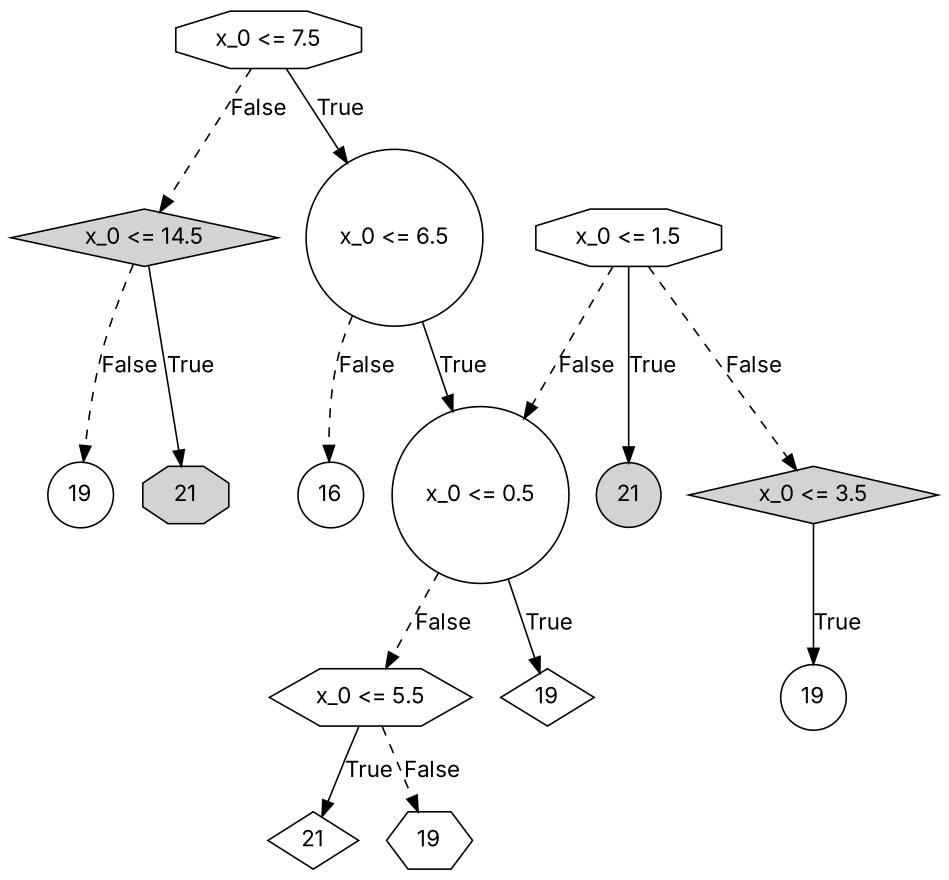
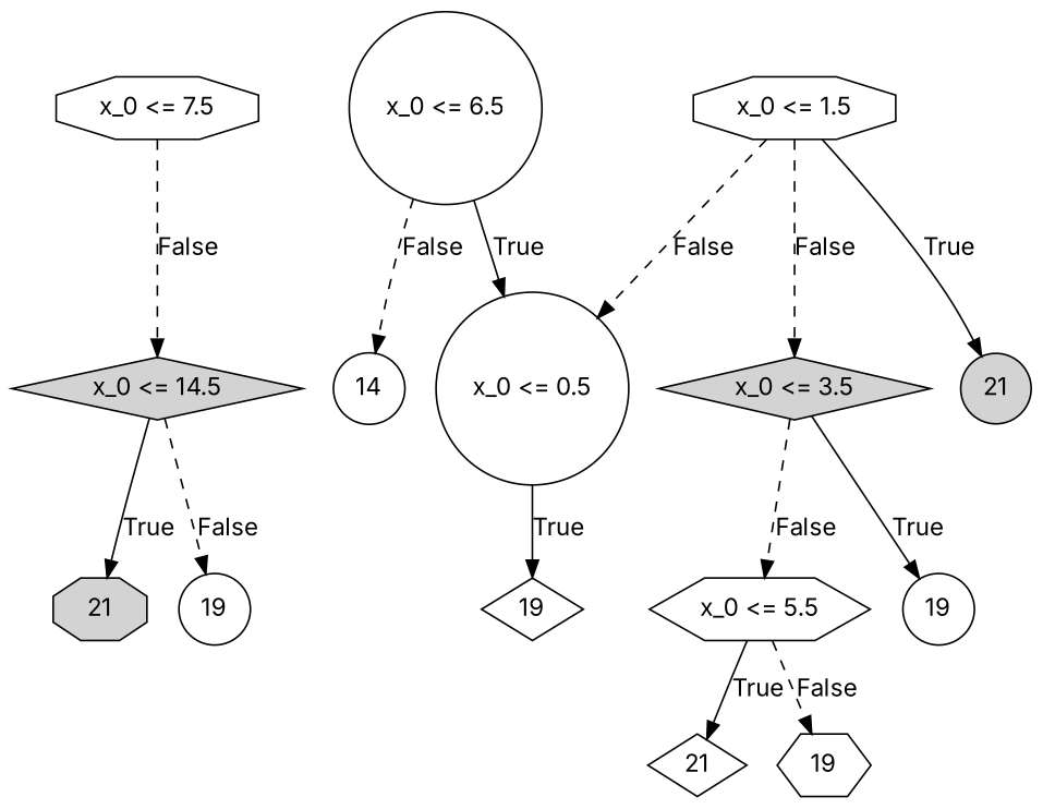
  digraph {
    fontname=Inter
    node [fillcolor=white fontname=Inter shape=circle style=filled]
    edge [fontname=Inter]
    n1 [label="x_0 <= 7.5" shape=octagon]
    n2 [label="x_0 <= 6.5"]
    n3 [fillcolor=lightgrey label="x_0 <= 14.5" shape=diamond]
    n4 [label="x_0 <= 0.5"]
-   n5 [label=16]
+   n5 [label=14]
    n6 [fillcolor=lightgrey label=21 shape=octagon]
    n7 [label=19]
    n8 [label=19 shape=diamond]
    n9 [label="x_0 <= 1.5" shape=octagon]
    n10 [fillcolor=lightgrey label=21]
    n11 [fillcolor=lightgrey label="x_0 <= 3.5" shape=diamond]
    n12 [label=19]
    n13 [label="x_0 <= 5.5" shape=hexagon]
    n14 [label=21 shape=diamond]
    n15 [label=19 shape=hexagon]
-   n1 -> n2 [label=True]
    n1 -> n3 [label=False style=dashed]
    n2 -> n4 [label=True]
    n2 -> n5 [label=False style=dashed]
    n3 -> n6 [label=True]
    n3 -> n7 [label=False style=dashed]
    n4 -> n8 [label=True]
    n9 -> n4 [label=False style=dashed]
    n9 -> n10 [label=True]
    n9 -> n11 [label=False style=dashed]
    n11 -> n12 [label=True]
-   n4 -> n13 [label=False style=dashed]
+   n11 -> n13 [label=False style=dashed]
    n13 -> n14 [label=True]
    n13 -> n15 [label=False style=dashed]
  }
